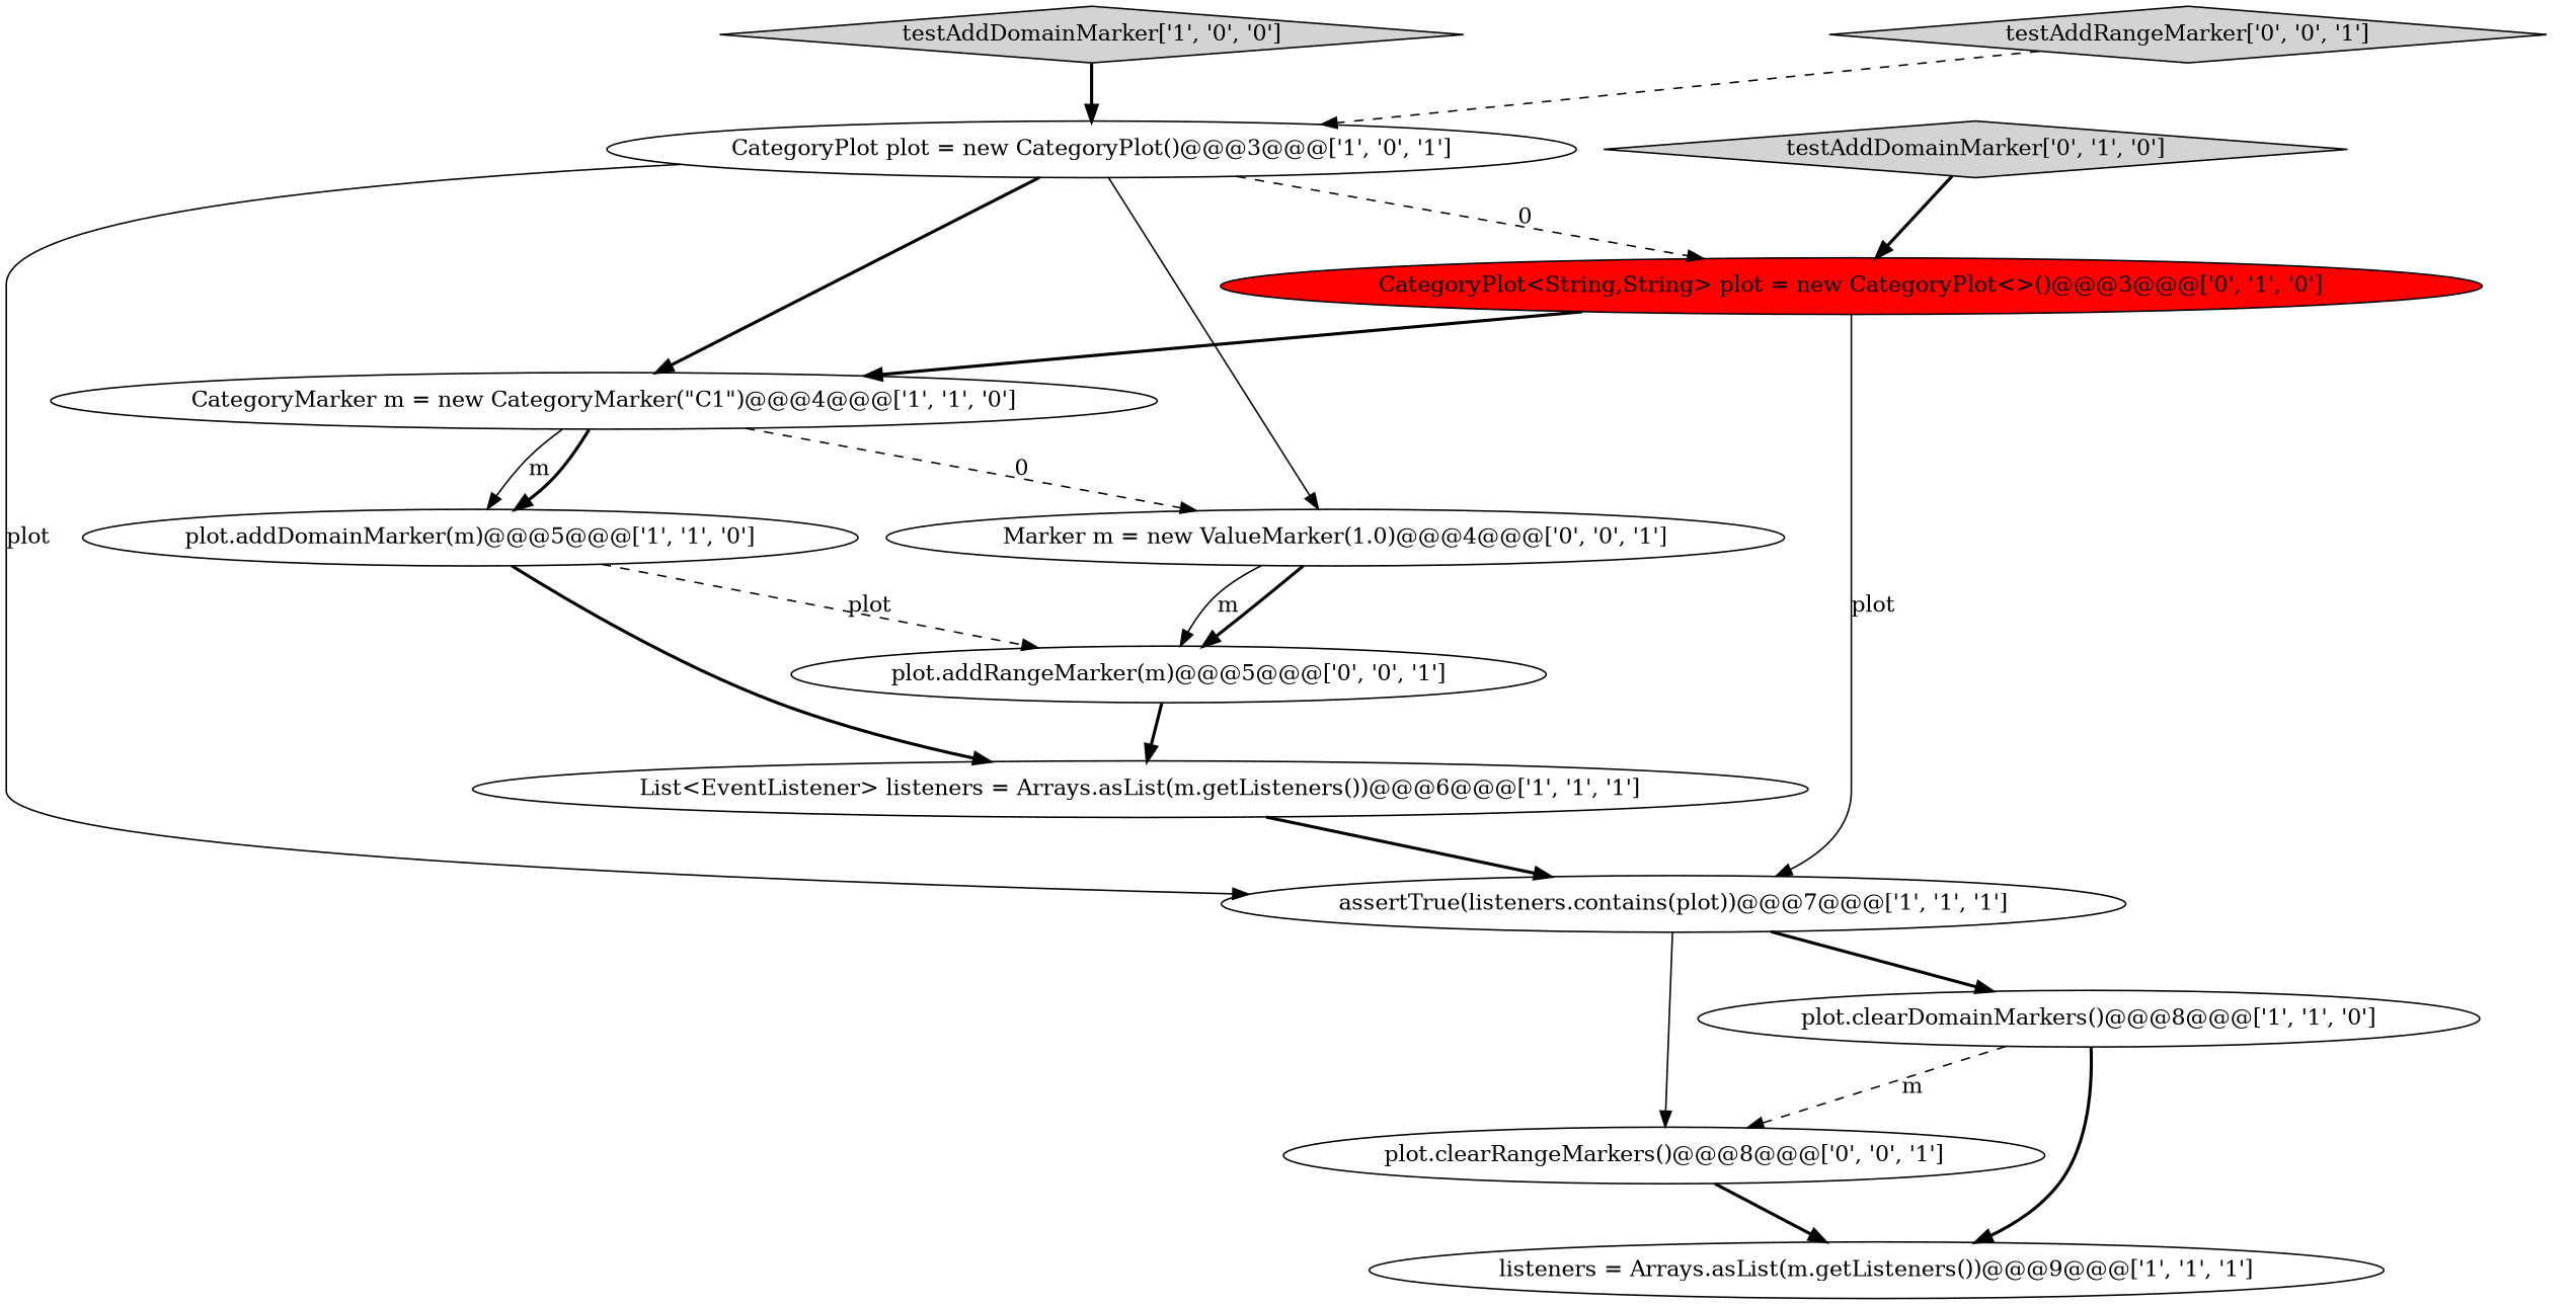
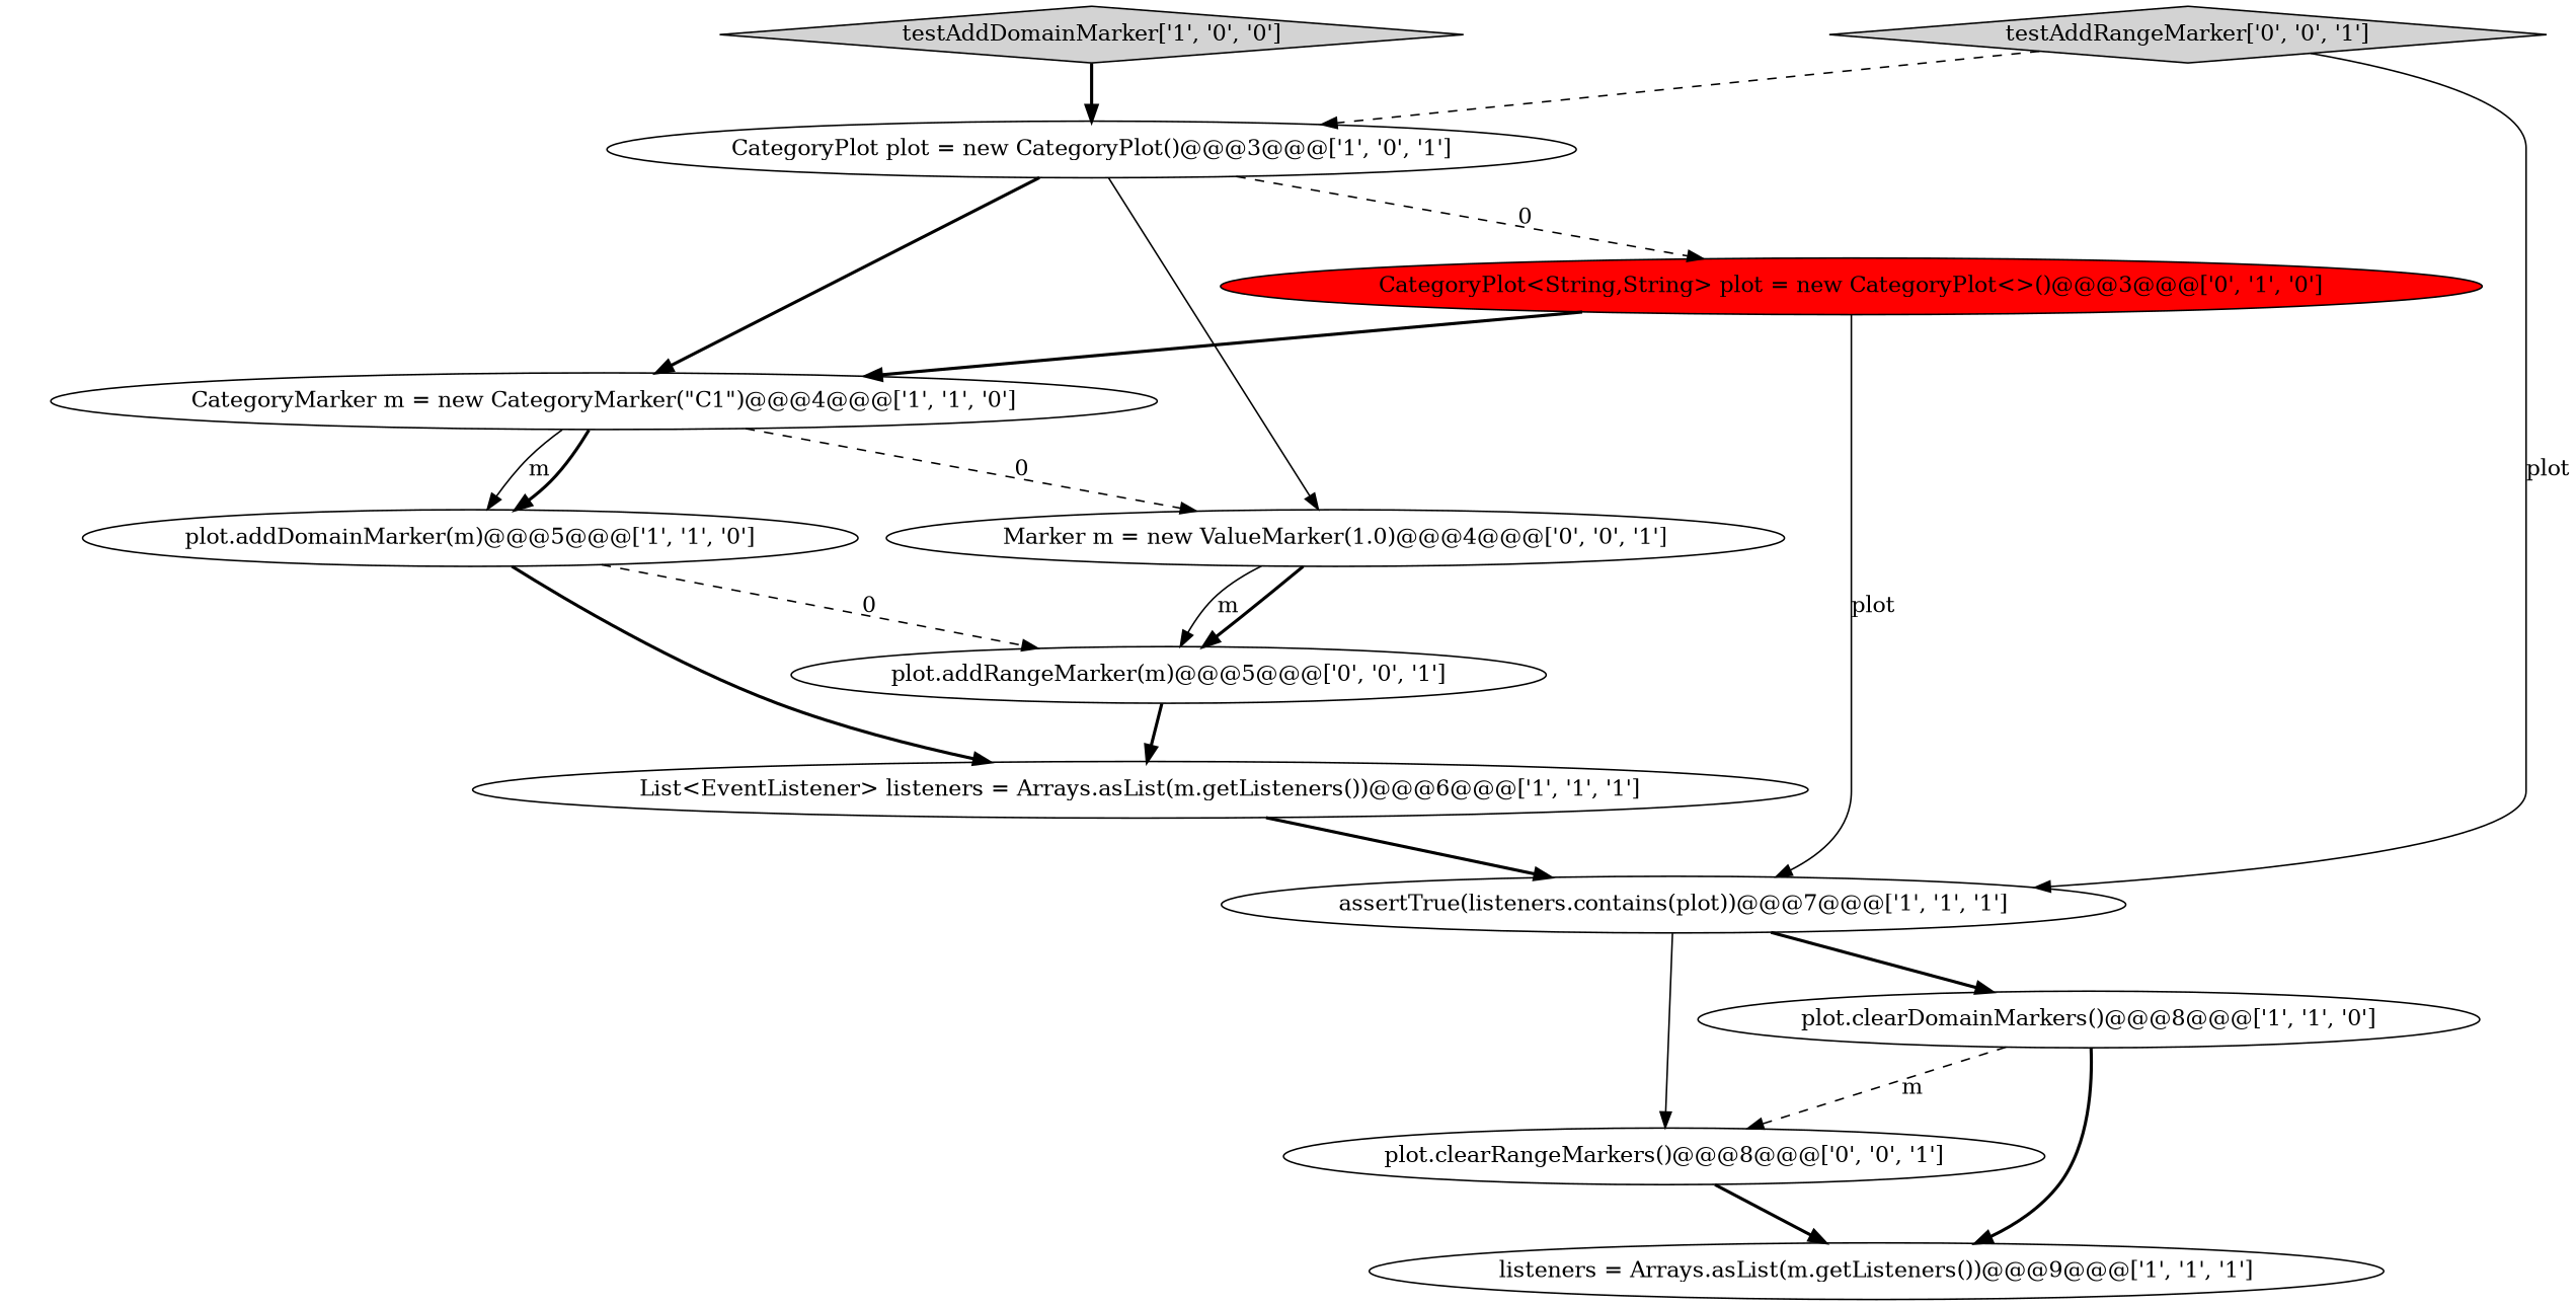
  digraph {
    node [fillcolor=white shape=ellipse style=filled]
    edge [style=bold]
    n1 [label="assertTrue(listeners.contains(plot))@@@7@@@['1', '1', '1']"]
    n2 [label="plot.clearRangeMarkers()@@@8@@@['0', '0', '1']"]
    n3 [label="plot.clearDomainMarkers()@@@8@@@['1', '1', '0']"]
    n4 [label="listeners = Arrays.asList(m.getListeners())@@@9@@@['1', '1', '1']"]
    n5 [label="plot.addRangeMarker(m)@@@5@@@['0', '0', '1']"]
    n6 [label="List<EventListener> listeners = Arrays.asList(m.getListeners())@@@6@@@['1', '1', '1']"]
    n7 [label="Marker m = new ValueMarker(1.0)@@@4@@@['0', '0', '1']"]
    n8 [fillcolor=lightgray label="testAddDomainMarker['1', '0', '0']" shape=diamond]
    n9 [label="CategoryPlot plot = new CategoryPlot()@@@3@@@['1', '0', '1']"]
    n10 [fillcolor=red label="CategoryPlot<String,String> plot = new CategoryPlot<>()@@@3@@@['0', '1', '0']"]
    n11 [label="CategoryMarker m = new CategoryMarker(\"C1\")@@@4@@@['1', '1', '0']"]
    n12 [label="plot.addDomainMarker(m)@@@5@@@['1', '1', '0']"]
    n13 [fillcolor=lightgray label="testAddRangeMarker['0', '0', '1']" shape=diamond]
-   n14 [fillcolor=lightgray label="testAddDomainMarker['0', '1', '0']" shape=diamond]
    n1 -> n2 [style=solid]
    n1 -> n3
    n2 -> n4
    n3 -> n2 [label=m style=dashed]
    n3 -> n4
    n5 -> n6
    n6 -> n1
    n7 -> n5 [label=m style=solid]
    n7 -> n5
    n8 -> n9
-   n9 -> n1 [label=plot style=solid]
+   n13 -> n1 [label=plot style=solid]
    n9 -> n7 [style=solid]
    n9 -> n10 [label=0 style=dashed]
    n9 -> n11
    n10 -> n1 [label=plot style=solid]
    n10 -> n11
    n11 -> n7 [label=0 style=dashed]
    n11 -> n12 [label=m style=solid]
    n11 -> n12
-   n12 -> n5 [label=plot style=dashed]
+   n12 -> n5 [label=0 style=dashed]
    n12 -> n6
    n13 -> n9 [style=dashed]
-   n14 -> n10
  }
